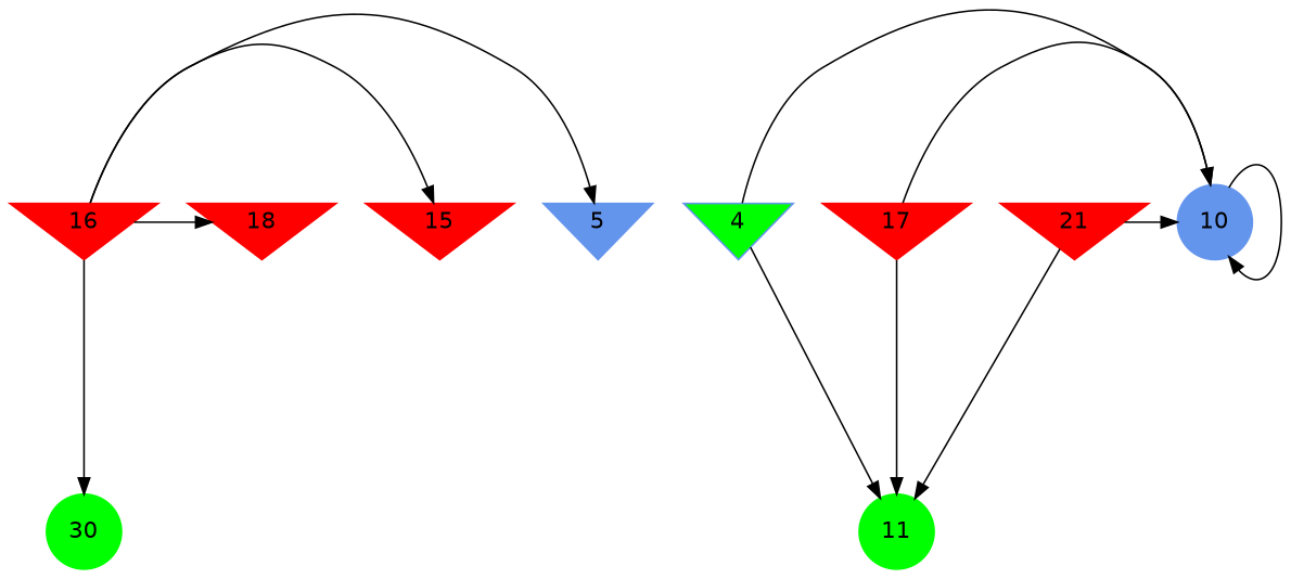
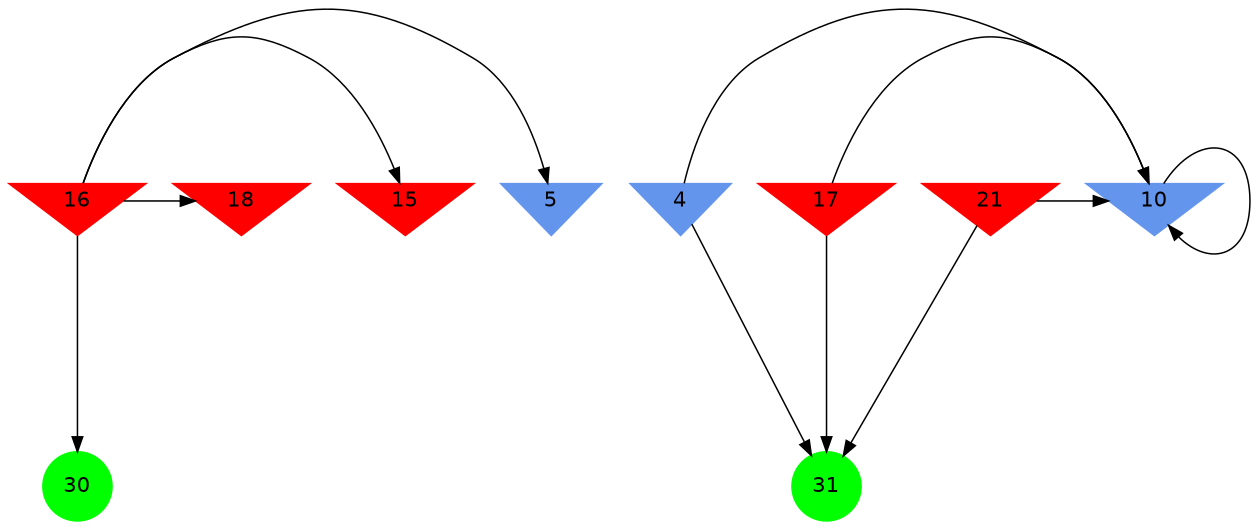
  digraph {
    fontname="DejaVu Sans"
    ranksep=2.0
    node [color=red fontname="DejaVu Sans" shape=invtriangle style=filled]
    edge [fontname="DejaVu Sans"]
    n1 [color=cornflowerblue label=5]
-   4 [color=cornflowerblue fillcolor=green]
-   10 [color=cornflowerblue shape=circle]
+   4 [color=cornflowerblue]
+   10 [color=cornflowerblue]
    15
    16
    17
    18
    21
    30 [color=green shape=circle]
-   31 [color=green shape=circle label=11]
+   31 [color=green shape=circle]
    subgraph sub_1 {
      rank=same
      n1
      4
      10
      15
      16
      17
      18
      21
    }
    subgraph sub_2 {
      rank=same
    }
    subgraph sub_3 {
      rank=same
      30
      31
    }
    4 -> 10
    4 -> 31
    10 -> 10
    16 -> n1
    16 -> 15
    16 -> 18
    16 -> 30
    17 -> 10
    17 -> 31
    21 -> 10
    21 -> 31
  }
